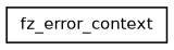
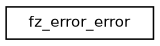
  digraph {
    rankdir=LR
-   n1 [color=black fillcolor=white fontname=Helvetica fontsize=10 height=0.2 label=fz_error_context shape=record style=filled width=0.4]
+   n1 [color=black fillcolor=white fontname=Helvetica fontsize=10 height=0.2 label=fz_error_error shape=record style=filled width=0.4]
  }
